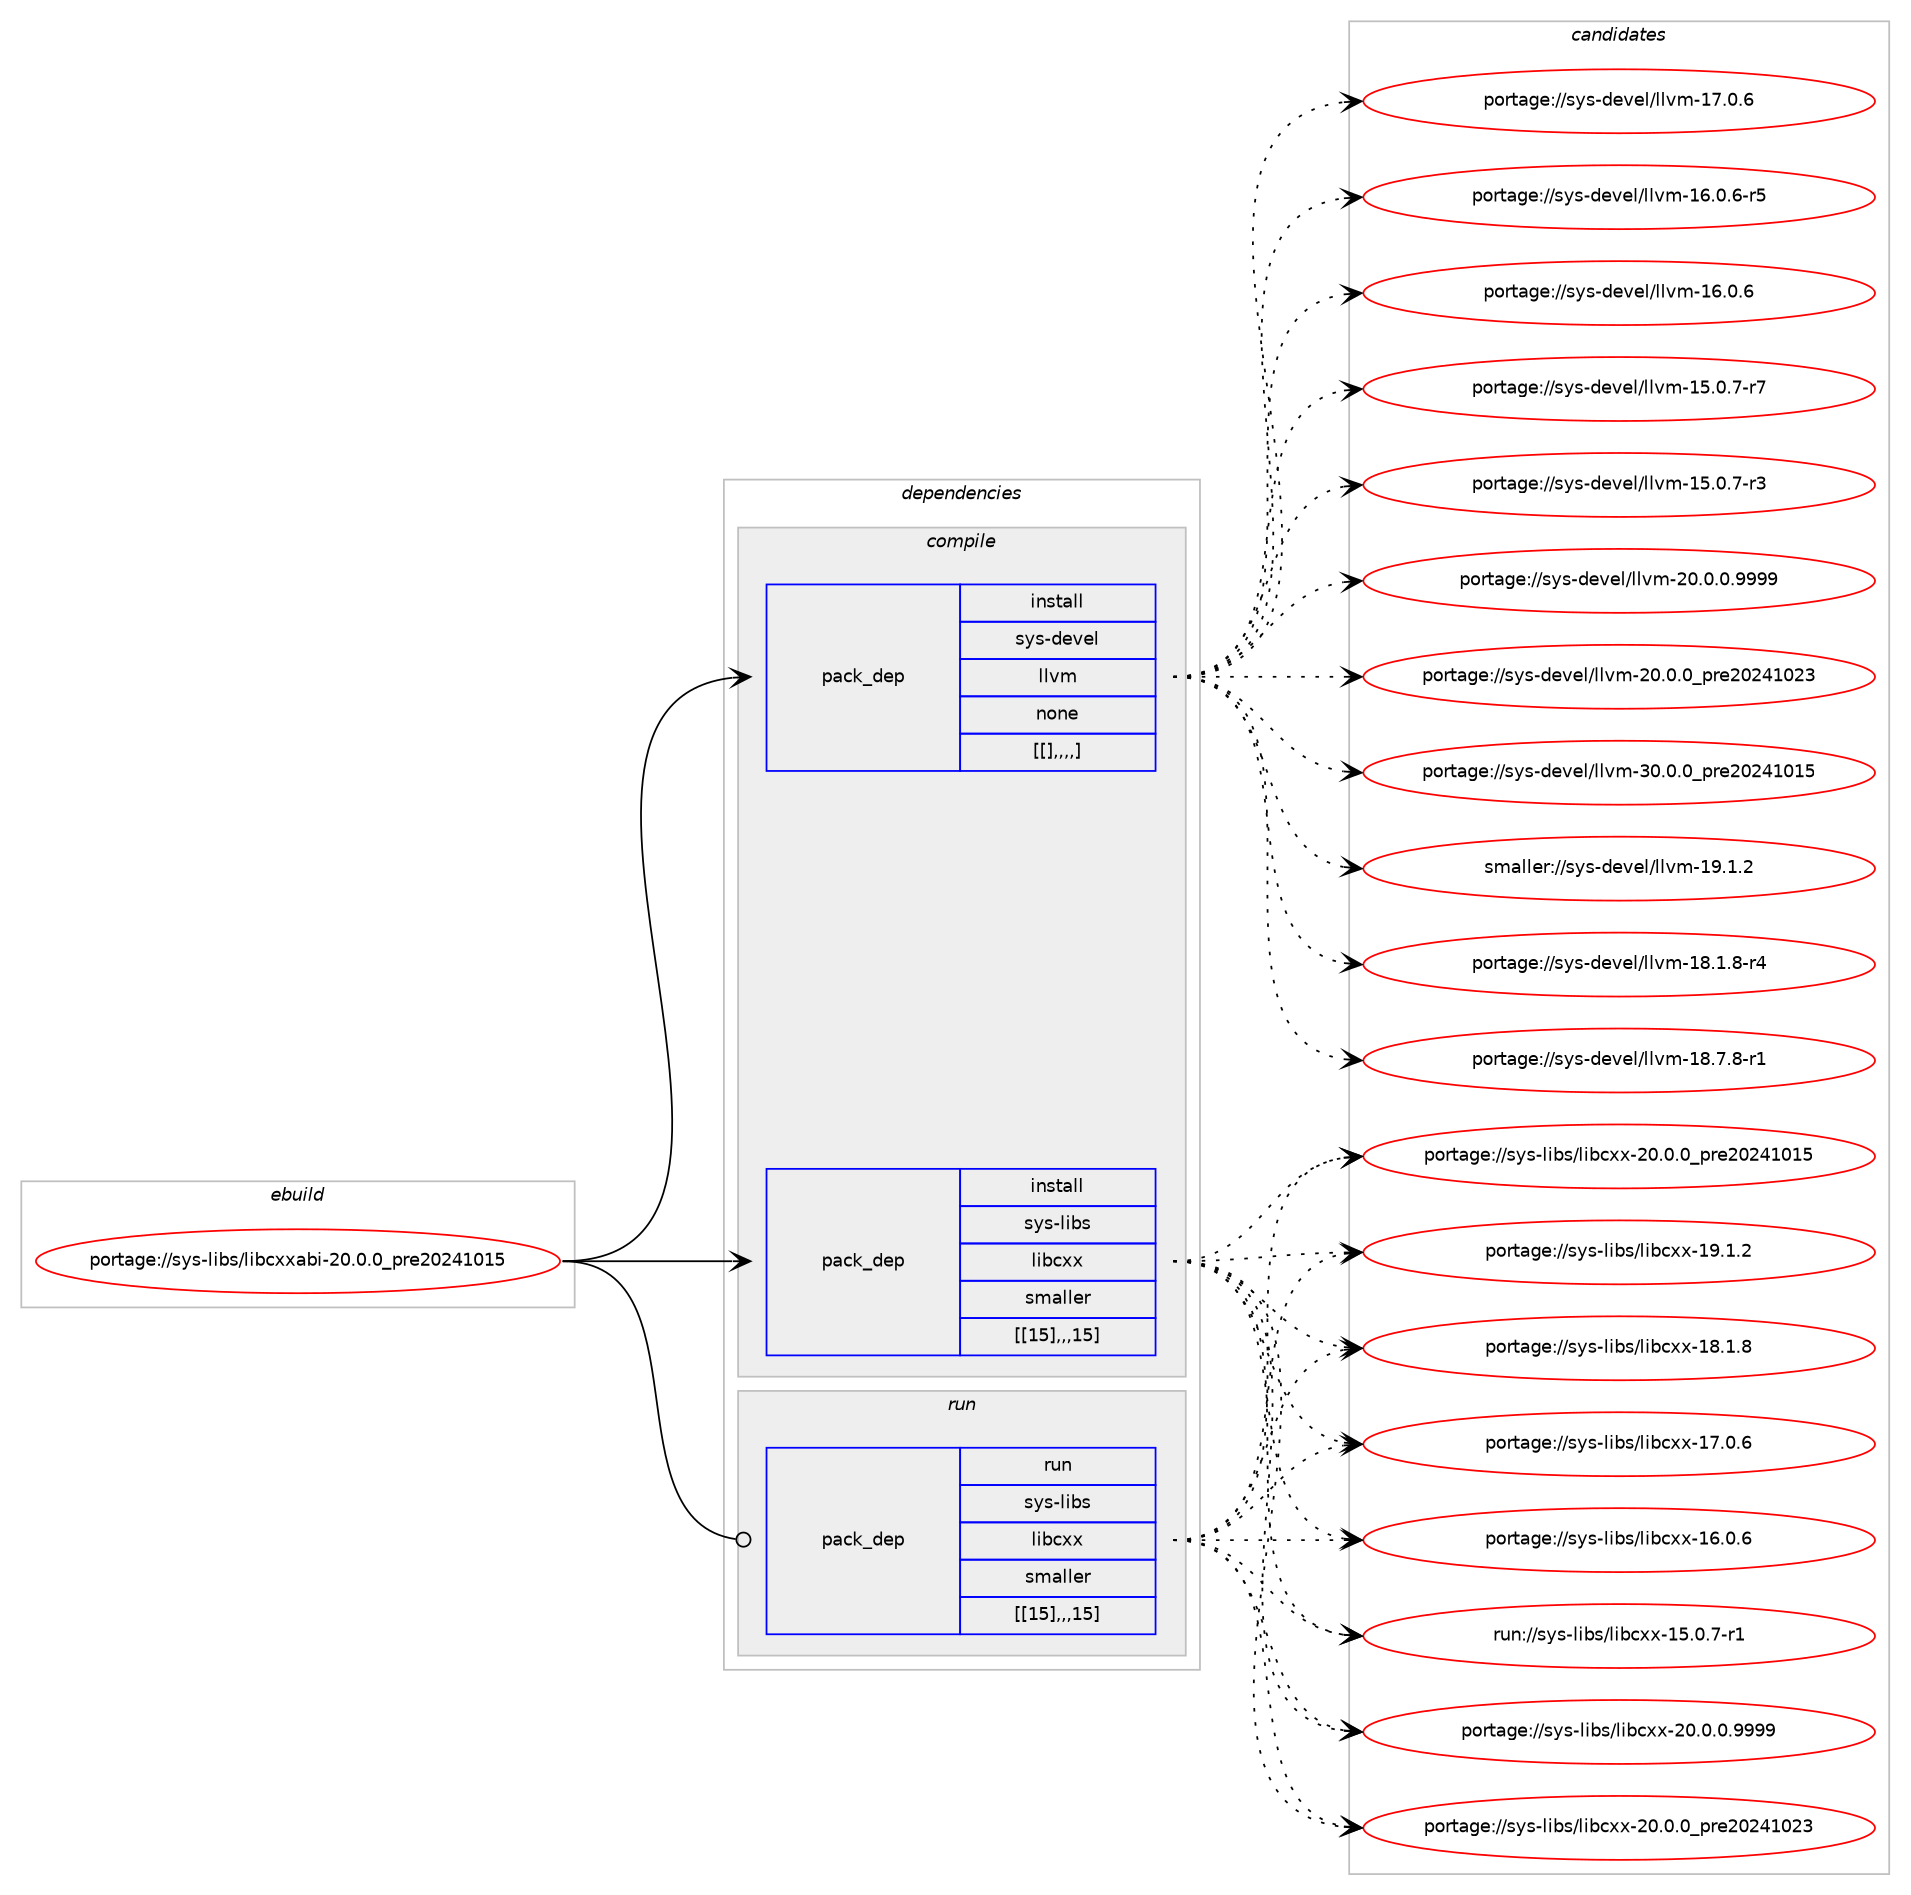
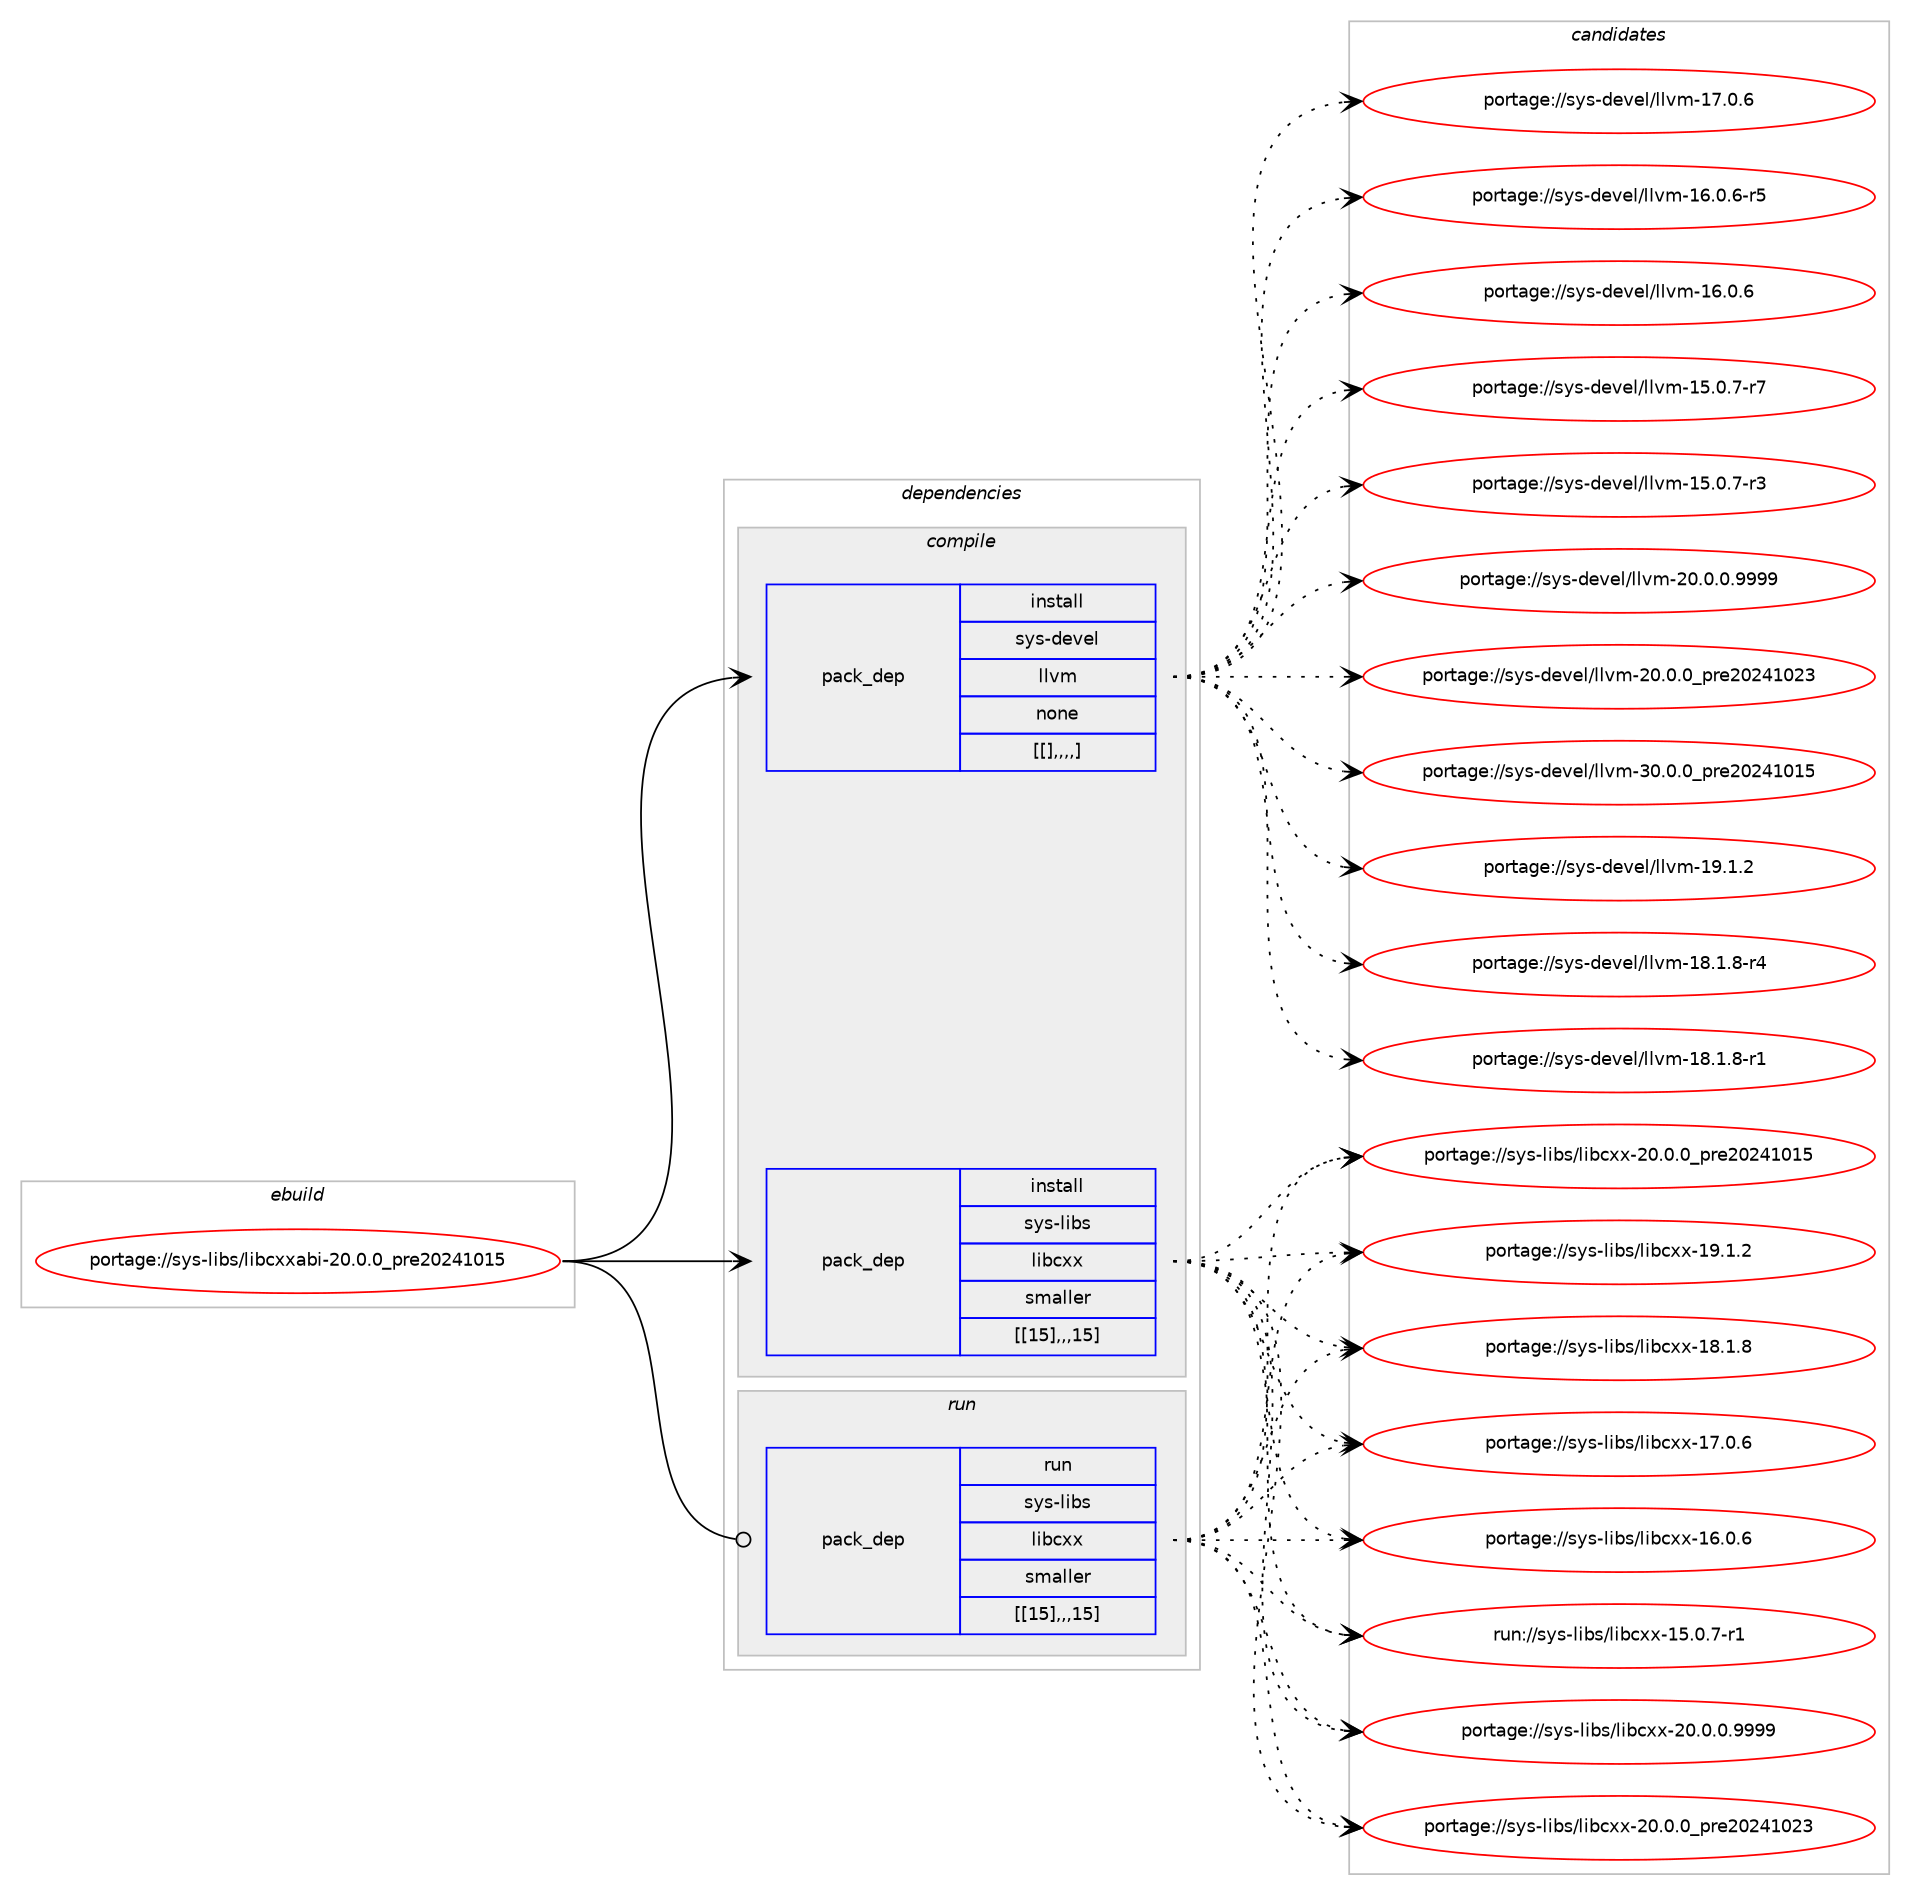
  digraph {
    compound=true
    concentrate=true
    fontname=Helvetica
    fontsize=10
    newrank=true
    rankdir=LR
    ranksep=1.5
    node [color=red fontname=Helvetica fontsize=10]
    edge [arrowhead=vee headport=w style=dotted tailport=e weight=100]
    n1 [label="portage://sys-libs/libcxxabi-20.0.0_pre20241015" width=4]
    n2 [color=blue label=<<TABLE BORDER="0" CELLBORDER="1" CELLSPACING="0" CELLPADDING="4" WIDTH="220"><TR><TD ROWSPAN="6" CELLPADDING="30">pack_dep</TD></TR><TR><TD WIDTH="110">install</TD></TR><TR><TD>sys-devel</TD></TR><TR><TD>llvm</TD></TR><TR><TD>none</TD></TR><TR><TD>[[],,,,]</TD></TR></TABLE>> shape=none]
    n3 [color=blue label=<<TABLE BORDER="0" CELLBORDER="1" CELLSPACING="0" CELLPADDING="4" WIDTH="220"><TR><TD ROWSPAN="6" CELLPADDING="30">pack_dep</TD></TR><TR><TD WIDTH="110">install</TD></TR><TR><TD>sys-libs</TD></TR><TR><TD>libcxx</TD></TR><TR><TD>smaller</TD></TR><TR><TD>[[15],,,15]</TD></TR></TABLE>> shape=none]
    n4 [color=blue label=<<TABLE BORDER="0" CELLBORDER="1" CELLSPACING="0" CELLPADDING="4" WIDTH="220"><TR><TD ROWSPAN="6" CELLPADDING="30">pack_dep</TD></TR><TR><TD WIDTH="110">run</TD></TR><TR><TD>sys-libs</TD></TR><TR><TD>libcxx</TD></TR><TR><TD>smaller</TD></TR><TR><TD>[[15],,,15]</TD></TR></TABLE>> shape=none]
    n5 [label="portage://sys-devel/llvm-20.0.0.9999" width=4]
    n6 [label="portage://sys-devel/llvm-20.0.0_pre20241023" width=4]
    n7 [label="portage://sys-devel/llvm-30.0.0_pre20241015" width=4]
-   n8 [label="smaller://sys-devel/llvm-19.1.2" width=4]
+   n8 [label="portage://sys-devel/llvm-19.1.2" width=4]
    n9 [label="portage://sys-devel/llvm-18.1.8-r4" width=4]
-   n10 [label="portage://sys-devel/llvm-18.7.8-r1" width=4]
+   n10 [label="portage://sys-devel/llvm-18.1.8-r1" width=4]
    n11 [label="portage://sys-devel/llvm-17.0.6" width=4]
    n12 [label="portage://sys-devel/llvm-16.0.6-r5" width=4]
    n13 [label="portage://sys-devel/llvm-16.0.6" width=4]
    n14 [label="portage://sys-devel/llvm-15.0.7-r7" width=4]
    n15 [label="portage://sys-devel/llvm-15.0.7-r3" width=4]
    n16 [label="portage://sys-libs/libcxx-20.0.0.9999" width=4]
    n17 [label="portage://sys-libs/libcxx-20.0.0_pre20241023" width=4]
    n18 [label="portage://sys-libs/libcxx-20.0.0_pre20241015" width=4]
    n19 [label="portage://sys-libs/libcxx-19.1.2" width=4]
    n20 [label="portage://sys-libs/libcxx-18.1.8" width=4]
    n21 [label="portage://sys-libs/libcxx-17.0.6" width=4]
    n22 [label="portage://sys-libs/libcxx-16.0.6" width=4]
    n23 [label="run://sys-libs/libcxx-15.0.7-r1" width=4]
    subgraph cluster_1 {
      color=gray
      label=<<i>ebuild</i>>
      n1
    }
    subgraph cluster_2 {
      color=gray
      label=<<i>dependencies</i>>
      subgraph cluster_3 {
        color=gray
        fillcolor="#eeeeee"
        label=<<i>compile</i>>
        style=filled
        subgraph sub_4 {
          color=gray
          fillcolor="#eeeeee"
          label=<<i>compile</i>>
          style=filled
          n2
        }
        subgraph sub_5 {
          color=gray
          fillcolor="#eeeeee"
          label=<<i>compile</i>>
          style=filled
          n3
        }
      }
      subgraph cluster_6 {
        color=gray
        fillcolor="#eeeeee"
        label=<<i>compile and run</i>>
        style=filled
      }
      subgraph cluster_7 {
        color=gray
        fillcolor="#eeeeee"
        label=<<i>run</i>>
        style=filled
        subgraph sub_8 {
          color=gray
          fillcolor="#eeeeee"
          label=<<i>run</i>>
          style=filled
          n4
        }
      }
    }
    subgraph cluster_9 {
      color=gray
      label=<<i>candidates</i>>
      rank=same
      subgraph sub_10 {
        color=black
        label=<<i>candidates</i>>
        nodesep=1
        rank=same
        n5
        n6
        n7
        n8
        n9
        n10
        n11
        n12
        n13
        n14
        n15
      }
      subgraph sub_11 {
        color=black
        label=<<i>candidates</i>>
        nodesep=1
        rank=same
        n16
        n17
        n18
        n19
        n20
        n21
        n22
        n23
      }
      subgraph sub_12 {
        color=black
        label=<<i>candidates</i>>
        nodesep=1
        rank=same
        n16
        n17
        n18
        n19
        n20
        n21
        n22
        n23
      }
    }
    n1 -> n2 [style=solid weight=20]
    n1 -> n3 [style=solid weight=20]
    n1 -> n4 [arrowhead=odot style=solid weight=20]
    n2 -> n5
    n2 -> n6
    n2 -> n7
    n2 -> n8
    n2 -> n9
    n2 -> n10
    n2 -> n11
    n2 -> n12
    n2 -> n13
    n2 -> n14
    n2 -> n15
    n3 -> n16
    n3 -> n17
    n3 -> n18
    n3 -> n19
    n3 -> n20
    n3 -> n21
    n3 -> n22
    n3 -> n23
    n4 -> n16
    n4 -> n17
    n4 -> n18
    n4 -> n19
    n4 -> n20
    n4 -> n21
    n4 -> n22
    n4 -> n23
  }
